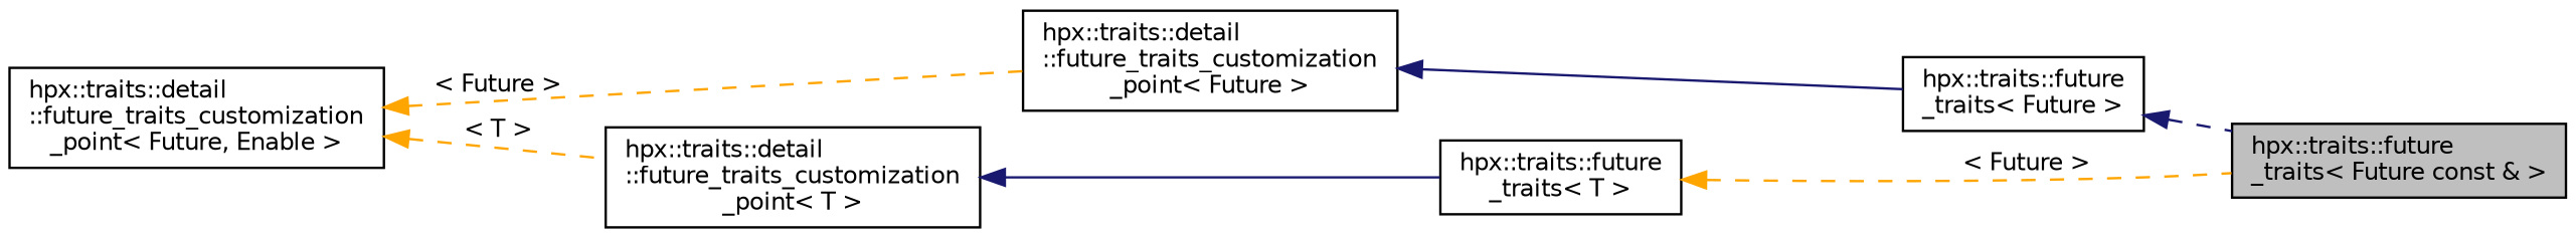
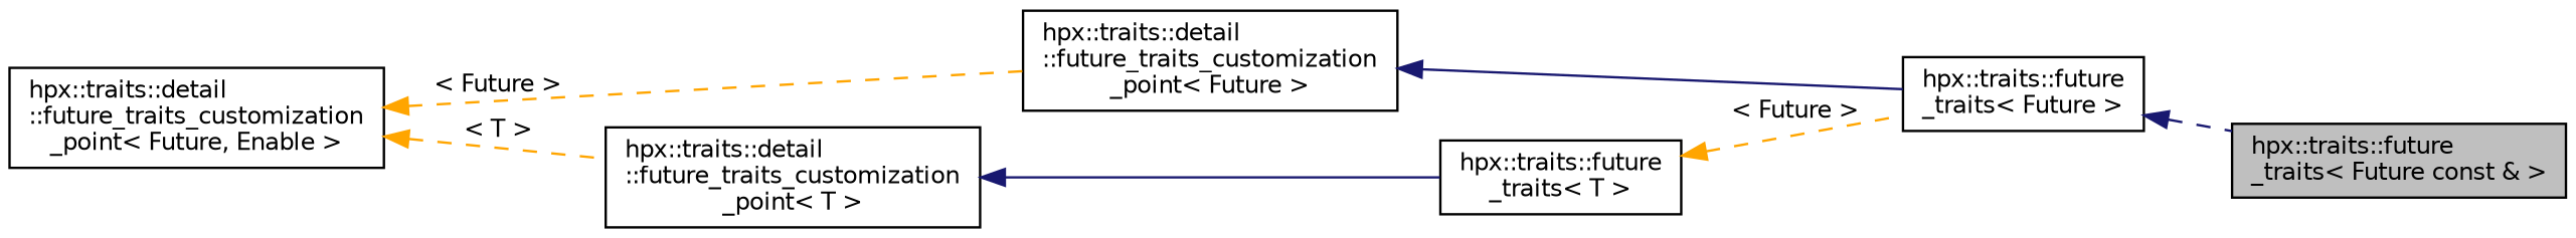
  digraph {
    rankdir=LR
    node [color=black fillcolor=white fontname=Helvetica fontsize=10 shape=record style=filled]
    edge [color=midnightblue dir=back fontname=Helvetica fontsize=10 labelfontname=Helvetica labelfontsize=10 style=dashed]
    n1 [fillcolor=grey75 fontcolor=black height=0.2 label="hpx::traits::future\l_traits\< Future const & \>" width=0.4]
    n2 [height=0.2 label="hpx::traits::future\l_traits\< Future \>" width=0.4]
    n3 [height=0.2 label="hpx::traits::detail\l::future_traits_customization\l_point\< Future \>" width=0.4]
    n4 [height=0.2 label="hpx::traits::detail\l::future_traits_customization\l_point\< Future, Enable \>" width=0.4]
    n5 [height=0.2 label="hpx::traits::detail\l::future_traits_customization\l_point\< T \>" width=0.4]
    n6 [height=0.2 label="hpx::traits::future\l_traits\< T \>" width=0.4]
    n2 -> n1
    n3 -> n2 [style=solid]
    n4 -> n3 [color=orange label=" \< Future \>"]
    n4 -> n5 [color=orange label=" \< T \>"]
    n5 -> n6 [style=solid]
-   n6 -> n1 [color=orange label=" \< Future \>"]
+   n6 -> n2 [color=orange label=" \< Future \>"]
  }
